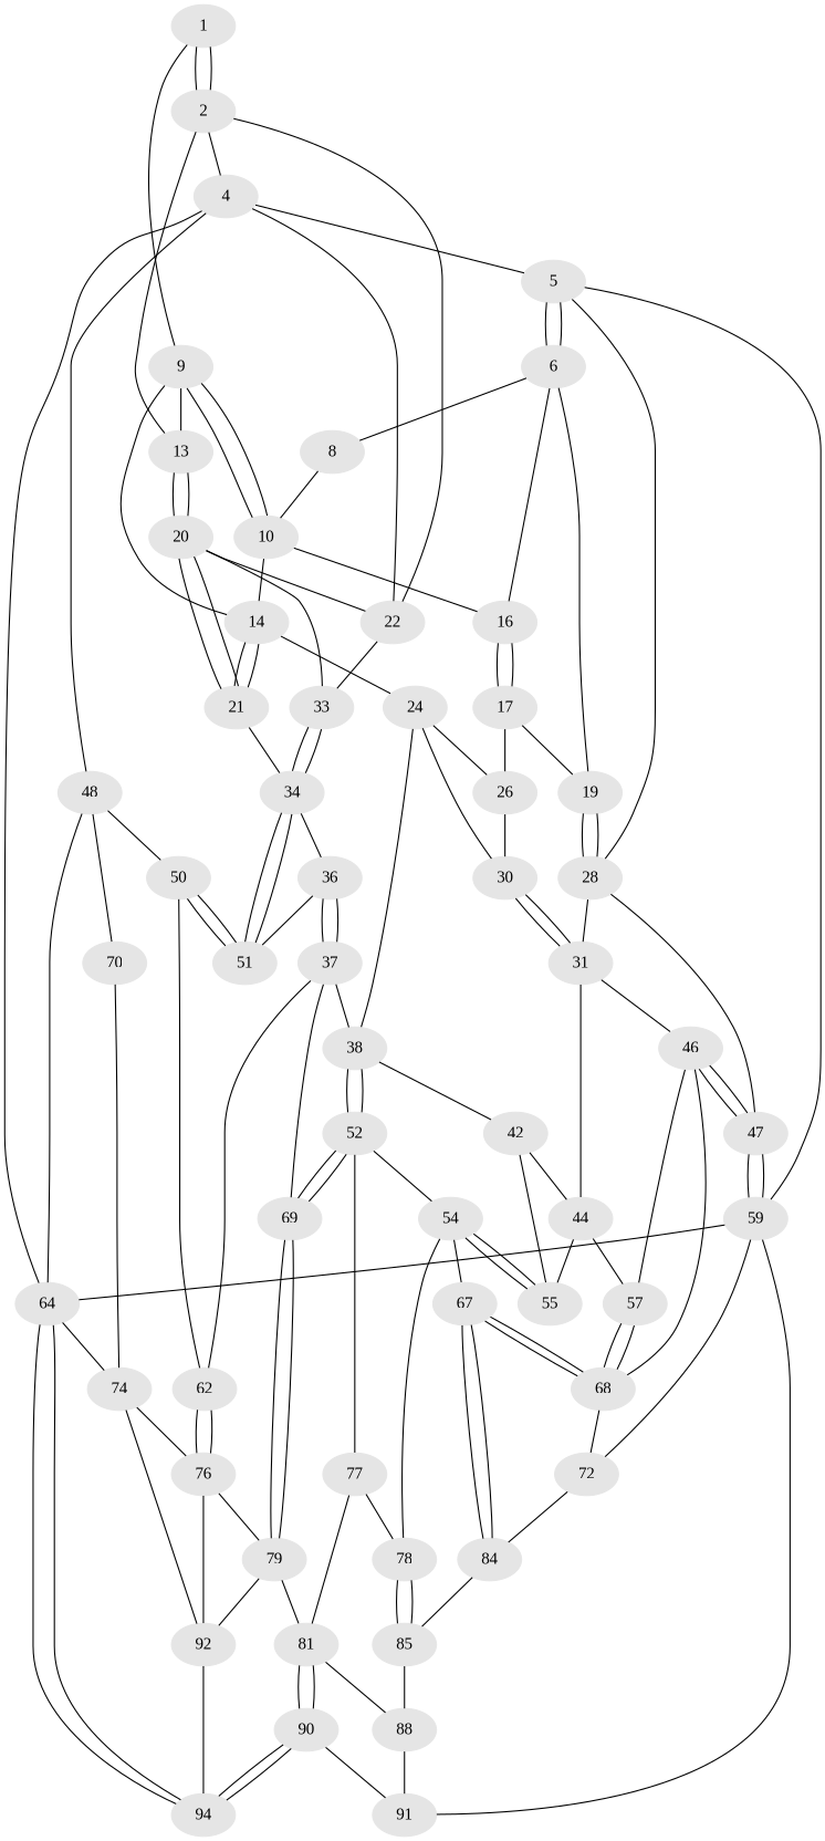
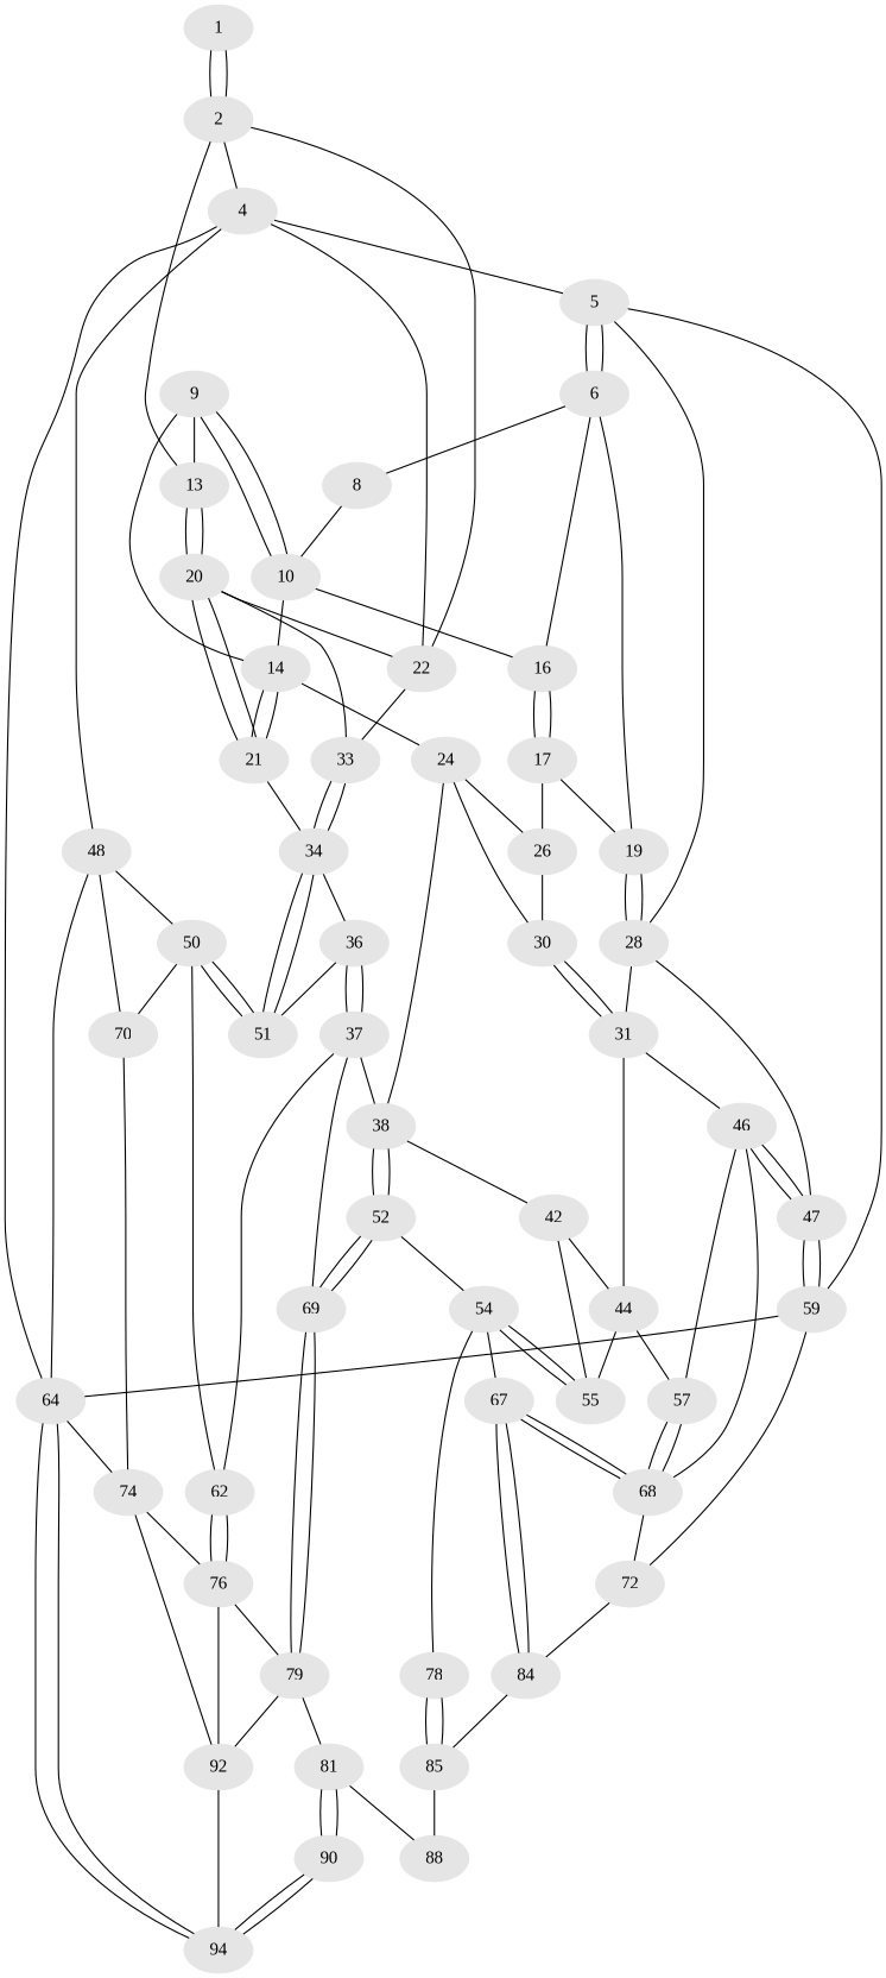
  graph {
    fontname="Liberation Serif"
    node [color=gray90 fontname="Liberation Serif" style=filled]
    edge [fontname="Liberation Serif"]
    2 [super="+3"]
    1
    9 [super="+12"]
    4 [super="+41"]
    13
    22 [super="+32"]
    10 [super="+11"]
    14 [super="+15"]
    5
    48 [super="+49"]
    64 [super="+65"]
    20 [super="+23"]
    33
    6 [super="+7"]
    28 [super="+29"]
    59 [super="+60"]
    50 [super="+61"]
    70
    74 [super="+75"]
    94
    8
    16
    19
    31 [super="+45"]
    47
    72 [super="+73"]
-   91
    17 [super="+18"]
    21
    24 [super="+25"]
    34 [super="+35"]
    26 [super="+27"]
    30 [super="+40"]
    38 [super="+39"]
    36
    51
    42 [super="+43"]
    52 [super="+53"]
    44 [super="+56"]
    46 [super="+58"]
    55
    57
    68 [super="+71"]
    37 [super="+63"]
    62
    69
    76 [super="+83"]
    79 [super="+80"]
    54 [super="+66"]
-   77
    67
    78
    81 [super="+82"]
    84 [super="+87"]
    85 [super="+86"]
    92 [super="+93"]
    88 [super="+89"]
    90
    2 -- 4
    2 -- 13
    2 -- 22
    1 -- 2
    1 -- 2
-   1 -- 9
    9 -- 13
    9 -- 10
    9 -- 10
    9 -- 14
    4 -- 22
    4 -- 5
    4 -- 48
    4 -- 64
    13 -- 20
    13 -- 20
    22 -- 33
    10 -- 14
    10 -- 16
    14 -- 21
    14 -- 21
    14 -- 24
    5 -- 6
    5 -- 6
    5 -- 28
    5 -- 59
    48 -- 64
    48 -- 50
    48 -- 70
    64 -- 74
    64 -- 94
    64 -- 94
    20 -- 22
    20 -- 33
    20 -- 21
    20 -- 21
    33 -- 34
    33 -- 34
    6 -- 8
    6 -- 16
    6 -- 19
    28 -- 31
    28 -- 47
    59 -- 64
    59 -- 72
-   59 -- 91
+   50 -- 70
    50 -- 51
    50 -- 51
    50 -- 62
    70 -- 74
    74 -- 76
    74 -- 92
    8 -- 10
    16 -- 17
    16 -- 17
    19 -- 28
    19 -- 28
    31 -- 44
    31 -- 46
    47 -- 59
    47 -- 59
    72 -- 84 [weight=2]
    17 -- 19
    17 -- 26 [weight=2]
    21 -- 34
    24 -- 26
    24 -- 30
    24 -- 38
    34 -- 36
    34 -- 51
    34 -- 51
    26 -- 30
    30 -- 31
    30 -- 31
    38 -- 42
    38 -- 52
    38 -- 52
    36 -- 51
    36 -- 37
    36 -- 37
    42 -- 44
    42 -- 55
    52 -- 69
    52 -- 69
    52 -- 54
-   52 -- 77
    44 -- 55
    44 -- 57
    46 -- 47
    46 -- 47
    46 -- 57
    46 -- 68
    57 -- 68
    57 -- 68
    68 -- 72
    37 -- 38
    37 -- 62
    37 -- 69
    62 -- 76
    62 -- 76
    69 -- 79
    69 -- 79
    76 -- 79
    76 -- 92
    79 -- 81
    79 -- 92
    54 -- 55
    54 -- 55
    54 -- 67
    54 -- 78
-   77 -- 78
-   77 -- 81
    67 -- 68
    67 -- 68
    67 -- 84
    67 -- 84
    78 -- 85
    78 -- 85
    81 -- 88
    81 -- 90
    81 -- 90
    84 -- 85
    85 -- 88 [weight=2]
    92 -- 94
-   88 -- 91
    90 -- 94
    90 -- 94
-   90 -- 91
  }
